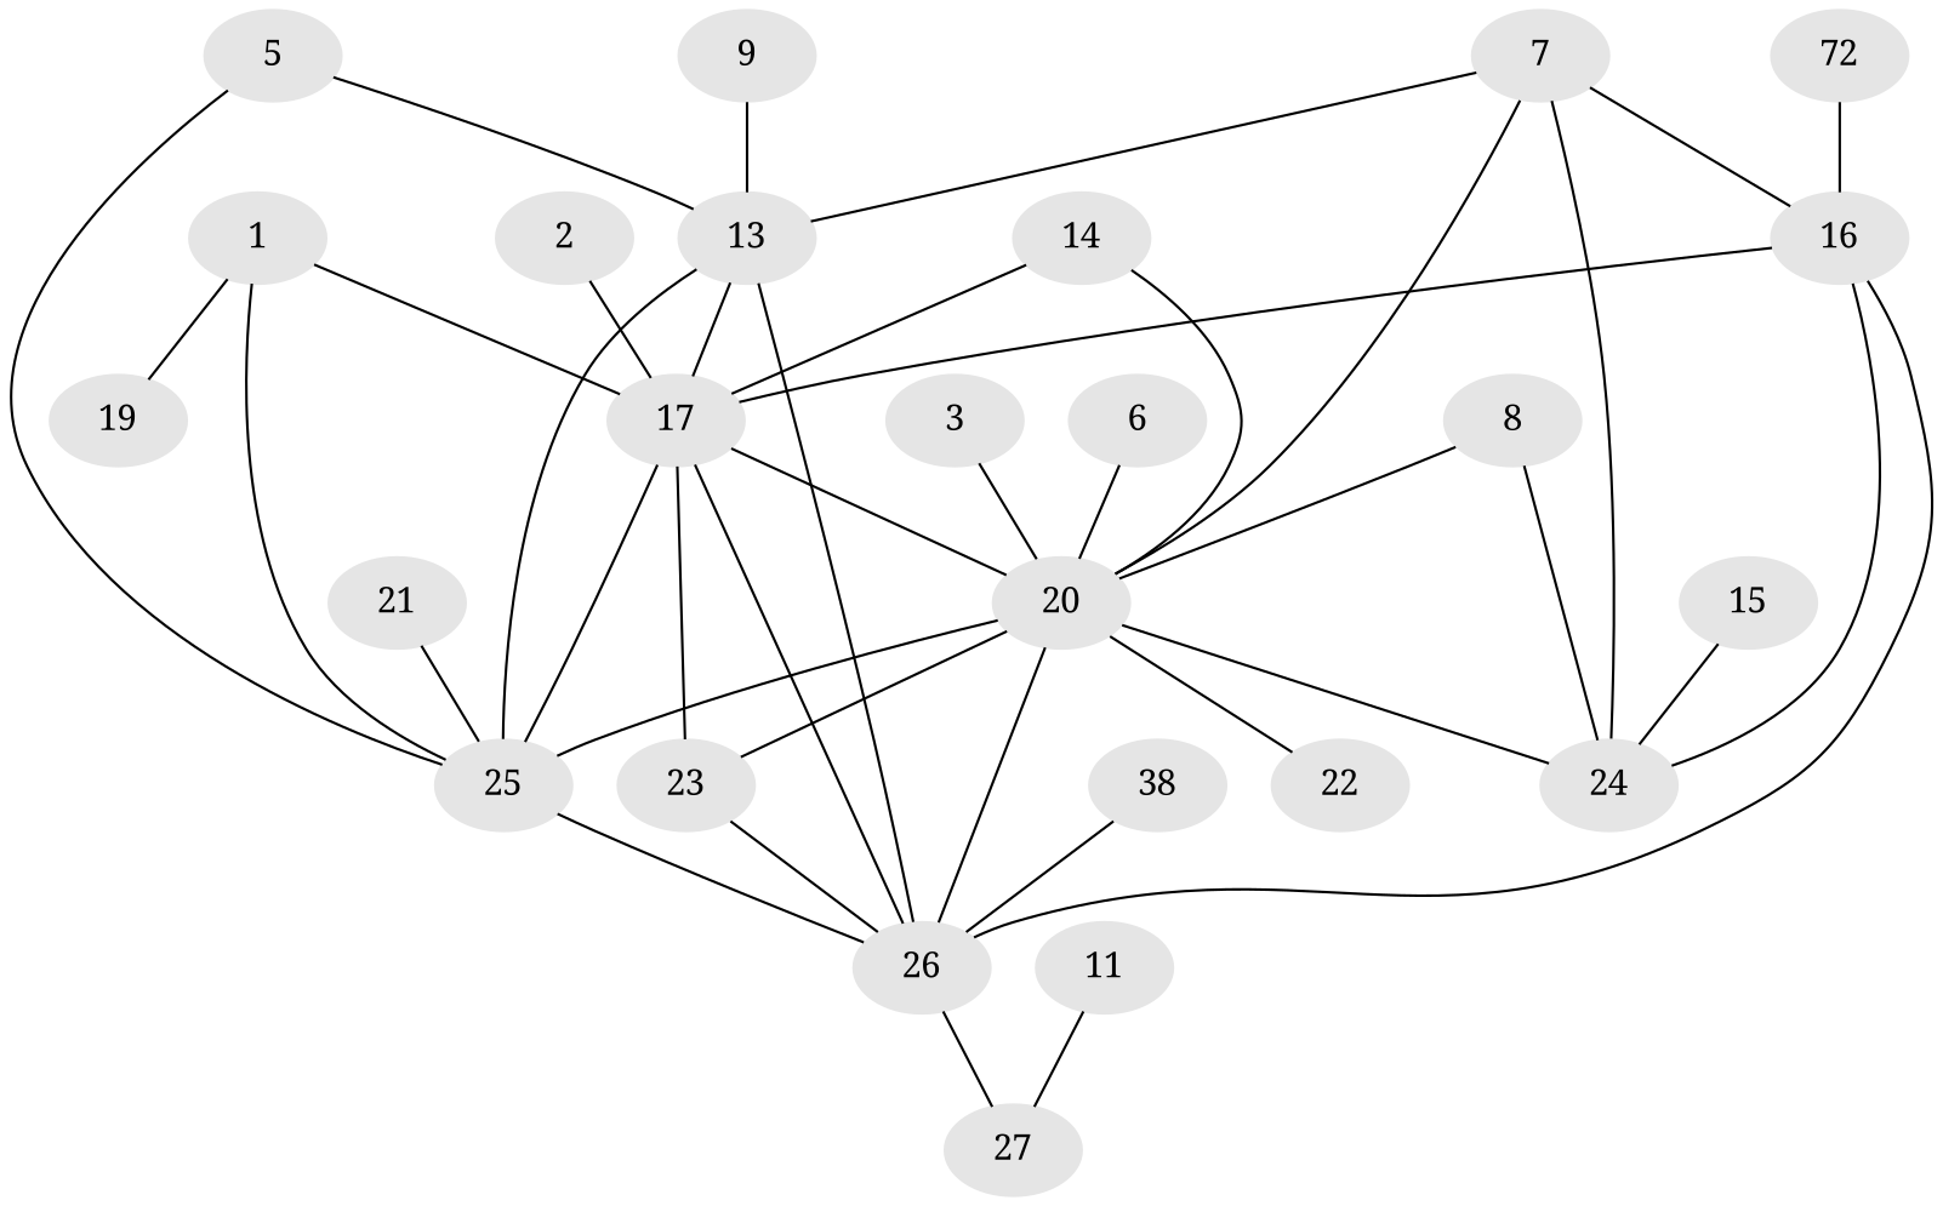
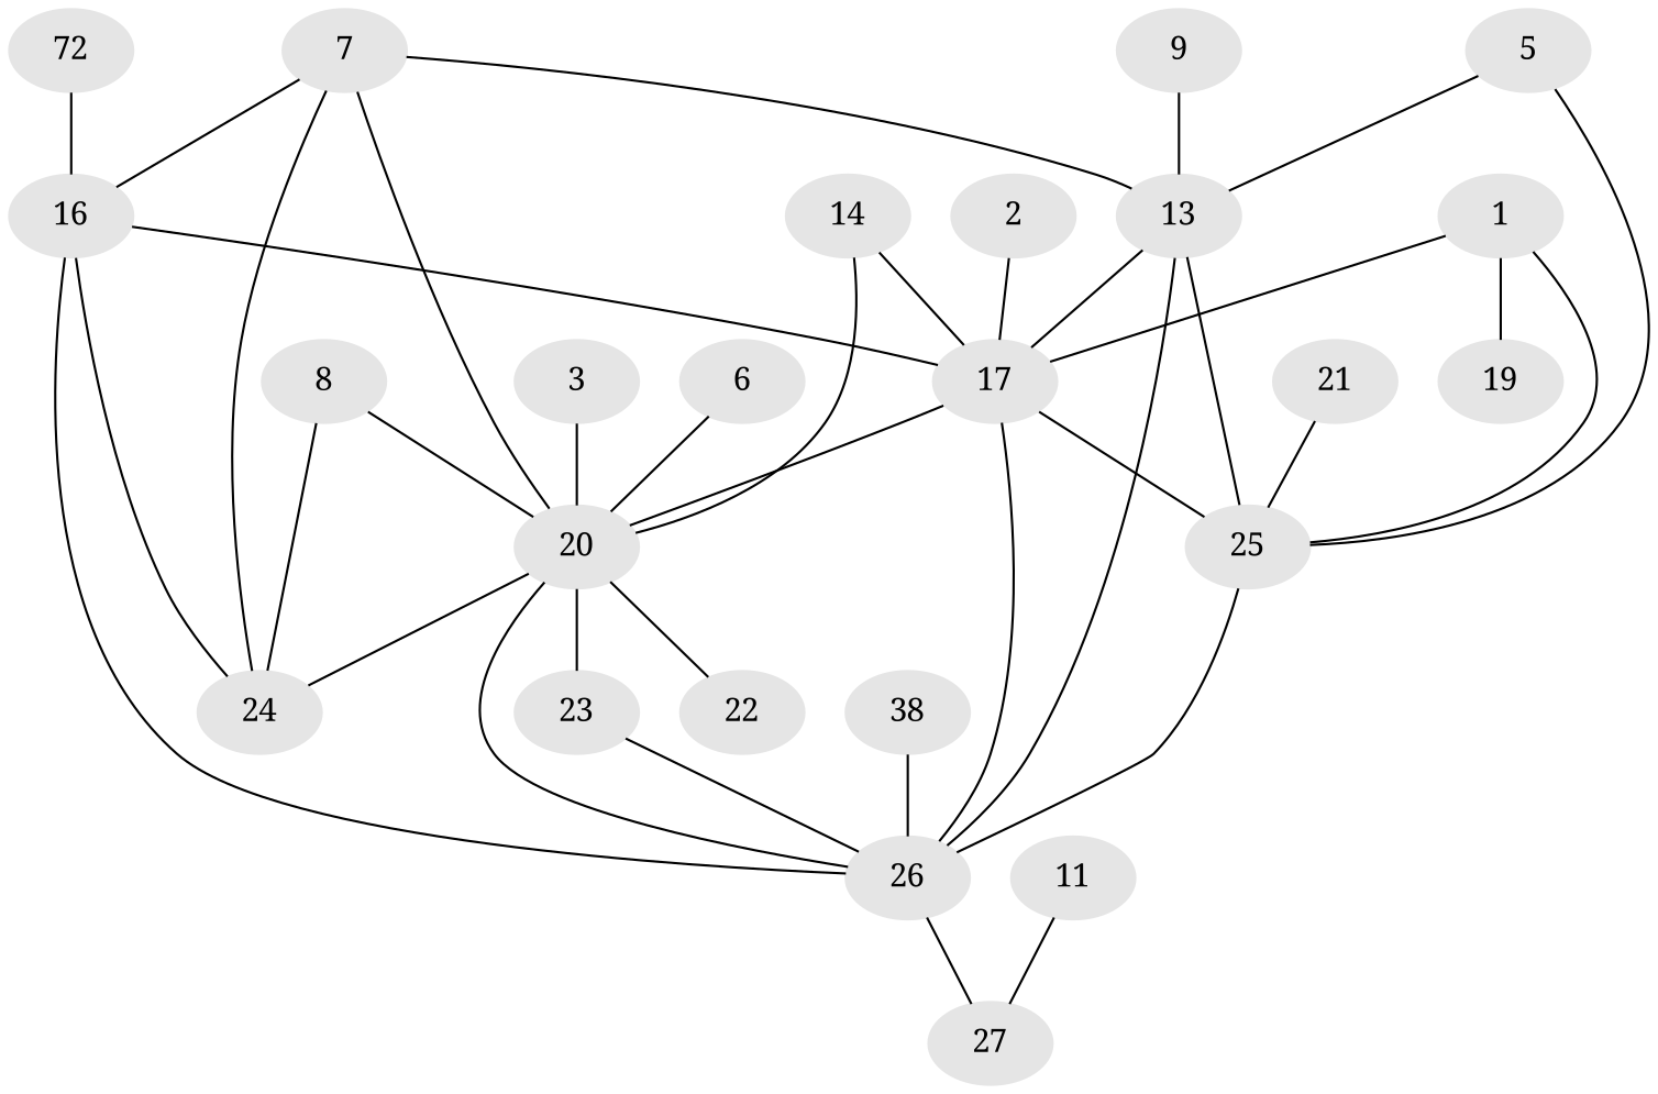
  graph {
    fontname="Noto Serif"
    node [color=gray90 fontname="Noto Serif" style=filled]
    edge [fontname="Noto Serif" weight=1.0]
    1
    17
    19
    25
    20
    26
    23
    2
    3
    24
    22
    5
    13
    6
    7
    16
    8
    9
    11
    27
    n21 [label=72]
    14
-   15
    n24 [label=38]
    21
    1 -- 17
    1 -- 19
    1 -- 25
    17 -- 25
    17 -- 20
    17 -- 26
-   17 -- 23
    25 -- 26 [weight=2.0]
-   20 -- 25 [weight=3.0]
    20 -- 26 [weight=2.0]
    20 -- 23
    20 -- 24
    20 -- 22
    26 -- 27
    23 -- 26
    2 -- 17
    3 -- 20
    5 -- 25
    5 -- 13
    13 -- 17
    13 -- 25
    13 -- 26
    6 -- 20
    7 -- 20
    7 -- 24
    7 -- 13
    7 -- 16
    16 -- 17
    16 -- 26
    16 -- 24
    8 -- 20
    8 -- 24
    9 -- 13
    11 -- 27
    n21 -- 16
    14 -- 17
    14 -- 20
-   15 -- 24
    n24 -- 26
    21 -- 25
  }
